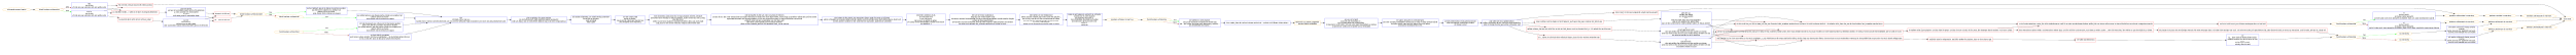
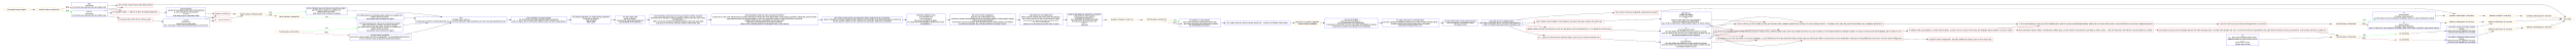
  digraph {
    fontname="Fira Sans"
    rankdir=LR
    node [color=blue fontname="Fira Sans" shape=box]
    edge [fontname="Fira Sans"]
    "LettieRank5Convo2 begins." [color=orange shape=""]
    n2 [color=orange label="Check boolean LettieDating" shape=""]
    n3 [label="Solecito \nBist du da? \nIch hab ein paar Minuten Zeit und wollte reden"]
    n4 [label="Hey \nBist du da? \nIch hab ein paar Minuten Zeit und wollte reden"]
    n5 [color=red label="Du machst doch nicht mit mir Schluss, oder?"]
    n6 [color=red label="DU möchtest reden ...? Geht es dir gut? Ist jemand gestorben?"]
    n7 [color=red label="Tut mir leid, ich kann grad nicht reden. [Ende.]"]
    n8 [label="¡Ay, no! \nNeinneinnein \nNicht worum es geht jajaja \nAber DU könntest DEINE Meinung ändern, wenn ich fertig bin"]
    n9 [label="Jaja sehr lustig \nUnd wer ist an diesem Punkt noch nicht gestorben \nAy, nein, worüber ich reden wollte \nIst ernst \nUnd etwas, was ich vermieden habe"]
    "Chat ends." [color=orange shape=""]
    n11 [color=red label="Ok ... worum geht es?"]
    n12 [color=red label="Also gut. Ich hör zu."]
    n13 [color=orange label="Check boolean LettieHexAsked" shape=""]
    n14 [label="Du hast gefragt, wie wir zu diesen monstruos wurden \nWas der pinche cabrón uns angetan hat \nWarum ich ihn so hasse \nWozu dieses Stück Scheiße uns zwang"]
    n15 [color=orange label="Check boolean LettieEntrati" shape=""]
    n16 [label="Also \nIch folgte Arthur zum IKA \nWurden hier in dieses cuchitril geschickt, um uns um eine seltsame Plage zu kümmern, die noch nie jemand gesehen hatte"]
    n17 [label="Du solltest wissen, was dieser pinche cabrón uns angetan hat \nWarum ich ihn so hasse \nWozu dieses Stück Scheiße uns zwang"]
    n18 [label="Eine Krankheit, die Leute zerfrisst \nSie als halb Mensch, halb Maschine wieder ausspuckt \nOder als etwas, das nie menschlich gewesen war, más bien computadoras"]
    n19 [color=orange label="Check boolean LettieArthur1" shape=""]
    n20 [label="Ich hab die gesagt, wie Arthur und ich hermanos wurden \nAber nicht, wie wir zu diesen monstruos wurden \nDu solltest wissen, was der pinche cabrón uns angetan hat \nWarum ich ihn so hasse \nWozu dieses Stück Scheiße uns zwang"]
    n21 [label="Du hast viel für uns getan \nHast unsere Leben gerettet, bist bei uns geblieben ... als du hättest gehen können \nEs ist an der Zeit, dass du die ganze Geschichte erfährst"]
    n22 [label="Wir wurden eingesetzt, um \"damit fertig zu werden\" \nSo gut wir es konnten \nHalb Verbände \nHalb Kugeln"]
    n23 [label="Das war Anfang 1998 \nBevor du kamst \nDieser Entrati cabrón war bereits hier \nUnd verkaufte seine MENTIRAS"]
    n24 [label="Aber die besten Lügen sind die, ich man glauben möchte, ¿verdad? \nWir hatten keine Heilung für diese Krankheit, außer einem Tanz mit La Flaca \nAber hier ist er \nDoktor E und seine magische Wundertüte heilen alles, was euch plagt \nSagt, dass er mit seinen medicina milgrosa alles heilen kann"]
    n25 [label="Und wir kauften es ihm ab, como una bola de mensos \nUnd als die IKA die Arme verschränke und sagte \"neinnein ihr könnt ihm nicht dabei helfen, seine Droge zu verteilen\" hätten wir zuhören sollen \nImpfungen kommen von Wissenschaftlern, nicht von einem alten Mann in einem hässlichen Trenchcoat \nVerkauft Lügen wie ein Quacksabler aus der alten Welt \nAber wenn Leute überall um dich herum sterben? \nHilfst du ihm trotzdem, weil du dich gemeldet hast, um zu HELFEN"]
    n26 [label="Also halfen wir ihm dabei, den Menschen dieser Stadt die Droge zu injizieren \nHatten Schlangen vor unseren Zelten und der cabrón und ich spritzen einen nach dem anderen damit voll \nUnd die anderen sorgten für die Sicherheit der Operation, während wir arbeiteten"]
    n27 [label="NOSOTROS CREÍMOS EN ÉL \nWir vertrauten ihm \n¿Y por tan poco? \nSah es aus, als würde es wirken \nDie Leute, die wir behandelten, wurden nicht krank \nDas Problem ...?"]
    n28 [label="Alle um sie herum WURDEN ES \nWeißt du, was \"stille Träger\" sind? \nHab einen Sommer lang freiwillig in einem Tierheim gearbeitet cuando estaba chiquita \nHatten all diese Waschbären \nWir konnten sie nicht freilassen, weil sie stille Träger für Tollwut hätten sein können \nSIE sahen auch gesund aus, schienen gesund und normal zu sein ..."]
    n29 [label="Aber hätten wir sie freigelassen? \nHätten sie alles infiziert, was ihnen über den Weg lief ... \nDas ist das, was wir mit den Leuten gemacht haben \nDAS HAT ER UNS DEN MENSCHEN ANTUN LASSEN \n¡LO HIZO A PROPÓSITO!\nDieser Ort ist der Rand von Mictlán POR SU CULPA"]
    n30 [label="Sogar als wir begannen Verdacht zu schöpfen \nKonnten wir es nicht glauben \nWir flüsterten einander zu \nAber schüttelten die Köpfe und sagten \nNeinneinnein, das kann nicht sein \nNicht er \nNicht wir"]
    n31 [color=orange label="Boolean LettieHex is now true." shape=""]
    n32 [color=orange label="Check boolean LettieDating" shape=""]
    n33 [label="Wir wollten es nicht glauben \nDass unser Vertrauen missbraucht worden war \nWir ... wir hatten die Droge auch genommen, solecito ... \nWir verbreiteten die Seuche ..."]
    n34 [label="Als er sagte, dass der Techrot-Stamm mutiert sei ... und wir nicht länger sicher wären ..."]
    n35 [color=orange label="Haben wir uns sofort aufgestellt \nWie gute kleine soldaditos"]
    n36 [label="Bei Lua, es tat weh \nUnd nicht auf die lustige Art ... \nAois Schreie waren die Schlimmsten \nIch konnte ihr nicht helfen, ich war auch damit beschäftigt zu sterben \nSie weinte vor Angst und ich wollte sie nur festhalten"]
    n37 [label="Ihr sagen, dass alles in Ordnung käme \nDass der Schmerz vorbeigehen würde und La Flaca sie heim bringen würde \nSie hatte solche Angst und ich konnte ihr nicht helfen \nMeine Beine funktionierten nicht ..."]
    n38 [label="Und ich werde dieses Stück Scheiße hassen \nJeden Tag meines unendlichen Lebens \nFür diesen Verrat"]
    n39 [label="Und sollte ich ihn je wiedersehen? \nSolltest du besser da sein und mich zurückzuhalten \nOder ich bringe ihm bei, was echte Schmerzen sind"]
    n40 [color=red label="Einen solchen Groll zu hegen ist nicht gesund, auch wenn das, was er getan hat, falsch war."]
    n41 [color=red label="Heilige Scheiße, das war mir nicht klar. Es tut mir leid, dass er euch so benutzt hat. Ja ... ich würde ihn auch hassen."]
    n42 [color=red label="Ich ... warte. Ihr alle habt eine Teilschuld daran, dass sich der Techrot verbreitet hat?"]
    n43 [color=red label="Tut mir leid, ich bin kurz eingenickt. Köpfe hast du gesagt?"]
    n44 [label="Sieh dich an \nHeiliger San Babas \nDer Sünden vergibt \nNein \nManche Dinge kann man nicht vergeben \nWas er uns angetan hat, gehört dazu \nWas wir den Leuten dieser Stadt angetan haben, ist etwas anderes"]
    n45 [label="Sí\nIch ertrage Verrat nicht\nAber wir wollten ihm glauben und das machte uns dumm \nWenn du nichts mehr mit uns zu tun haben willst, verstehe ich das \nDie anderen werden es auch verstehen"]
    n46 [label="Sí\nDas waren wir \nAber wir wollten ihm glauben und das machte uns dumm \nWenn du nichts mehr mit uns zu tun haben willst, verstehe ich das \nDie anderen werden es auch"]
    n47 [color=orange label="Boolean LettieDating is now false." shape=""]
    n48 [color=red label="Ich bin nicht hier, um dir zu sagen, ob das, was ihr getan habt, vergeben werden kann. Das kann ich nicht und ganz ehrlich ... ich glaube nicht, dass das, was du beschrieben hast, vergeben werden kann."]
    n49 [color=red label="Entrati ist hierhergekommen und hat gefunden, wonach er gesucht hat, nützliche, fähige Leute, die er dazu bringen konnte zu tun, was er wollte. Die nicht lange darüber nachdenken würden. Ihr seid auf seine Masche hereingefallen, wie so viele vor euch."]
    n50 [color=red label="Was passiert ist, ist nicht euer Fehler. Er hat euch angelogen. Ja, ok, vielleicht wart ihr etwas absichtlich blind, als die Dinge aus dem Runder liefen. Aber wer kann es euch verdenken? Hoffnung ist eine gefährliche Droge und er hat euch damit vollgepumpt."]
    n51 [color=orange label="Boolean IsDating is now false." shape=""]
    n52 [color=red label="Es sind Leute gestorben. Leute, die nicht wiederkommen. Weil ihr an eine Wunderdroge glauben wolltet, die von einem \"alten Mann in einem hässlichen Trenchcoat\" angepriesen wurde."]
    n53 [color=red label="Ihr wolltet seine Lügen glauben. Und das habt ihr getan. Und das ist eure Schuld. All die Leute, die deswegen krank wurden? Auch eure Schuld."]
    n54 [color=red label="Natürlich habt ihr mitgemacht. Natürlich wolltet ihr glauben, dass es eine Chance gab."]
    n55 [color=orange label="Boolean LettieNoDate is now true." shape=""]
    n56 [color=red label="Und es ist nicht an mir, euch davon freizusprechen. Tut mir leid."]
    n57 [color=red label="Aber Menschen machen Fehler. Und Menschen stehen dazu. Und ihr seid hier und versucht, euch dem zu stellen. Daher ... sehe ich Menschen, ihre Fehler so gut wie möglich zu richten."]
-   n58 [color=red label="Ich hätte dasselbe getan."]
    n59 [color=orange label="Check boolean LettieDating" shape=""]
    n60 [color=red label="Ich glaube nicht, dass ein vernünftiger Mensch viel mehr verlangen kann. Ich halte nicht weniger von euch. Ich sehe Menschen, die gescheitert sind, aber die bereit sind, es erneut zu versuchen. Und ich weiß, wie das ist. Glaub mir."]
    n61 [label="¿Sí? \nAy ... dann sind wir beide Idioten jajaja \nVielleicht gehörst du doch hierher zu uns \nSeufz \nMeine Füße tun weh \nMierda, alles tut weh"]
    n62 [label="Sí \nDu hast recht \nWir haben Fehler gemacht \nUnd ich habe noch einen gemacht zu glauben, dass DAS HIER funktionieren würde"]
    n63 [label="Sí\nDu hast recht \nWir haben Fehler gemacht \nUnd ich habe noch einen gemacht zu glauben, dass ich dir diese Geschichte anvertrauen könnte"]
    n64 [color=orange label="Check boolean LettieDating" shape=""]
    n65 [color=orange label="Boolean LettieNoDate is now true." shape=""]
    n66 [color=orange label="+20 Chemistry" shape=""]
    n67 [color=orange label="+20 Chemistry" shape=""]
    n68 [color=orange label="Boolean LettieTrust1 is now true." shape=""]
    n69 [label="Ich mache Schluss für heute, solecito \nGracias \nDanke, dass du mir zugehört hast und ...\nDass du nicht weniger von uns hältst"]
    n70 [label="Ich mache Schluss für heute, Freund \nGracias \nDanke, dass du mir zugehört hast und ...\nDass du nicht weniger von uns hältst"]
    n71 [color=orange label="Boolean LettieTrust1 is now true." shape=""]
    n72 [color=orange label="Boolean LettieWillDate is now true." shape=""]
    "LettieRank5Convo2 begins." -> n2
    n2 -> n3 [color=green label=true]
    n2 -> n4 [color=brown label=false]
    n3 -> n5
    n3 -> n6
    n3 -> n7
    n4 -> n6
    n4 -> n7
    n5 -> n8
    n6 -> n9
    n7 -> "Chat ends."
    n8 -> n11
    n8 -> n12
    n9 -> n11
    n9 -> n12
    n11 -> n13
    n12 -> n13
    n13 -> n14 [color=green label=true]
    n13 -> n15 [color=brown label=true]
    n14 -> n16
    n15 -> n17 [color=green label=true]
    n16 -> n18
    n17 -> n16
    n18 -> n22
    n19 -> n20 [color=green label=true]
    n19 -> n21 [color=brown label=false]
    n20 -> n16
    n21 -> n16
    n22 -> n23
    n23 -> n24
    n24 -> n25
    n25 -> n26
    n26 -> n27
    n27 -> n28
    n28 -> n29
    n29 -> n30
    n30 -> n31
    n31 -> n32
    n32 -> n33 [color=green label=true]
    n32 -> n33 [color=brown label=false]
    n33 -> n34
    n34 -> n35
    n35 -> n36
    n36 -> n37
    n37 -> n38
    n38 -> n39
    n39 -> n40
    n39 -> n41
    n39 -> n42
    n39 -> n43
    n40 -> n44
    n41 -> n45
    n42 -> n46
    n43 -> n47
    n44 -> n48
    n44 -> n49
    n44 -> n50
    n45 -> n48
    n45 -> n49
    n45 -> n50
    n46 -> n48
    n46 -> n49
    n46 -> n50
    n47 -> n51
    n48 -> n52
    n49 -> n53
    n50 -> n54
    n51 -> n55
    n52 -> n56
    n53 -> n52
    n53 -> n57
-   n54 -> n58
    n55 -> "Chat ends."
    n56 -> n59
    n57 -> n60
-   n58 -> n61
    n59 -> n62 [color=green label=true]
    n59 -> n63 [color=brown label=false]
    n60 -> n64
    n61 -> n64
    n62 -> n47
    n63 -> n65
    n64 -> n66 [color=green label=true]
    n64 -> n67 [color=brown label=false]
    n65 -> n68
    n66 -> n69
    n67 -> n70
    n68 -> "Chat ends."
    n69 -> n68
    n70 -> n71
    n71 -> n72
    n72 -> "Chat ends."
  }
